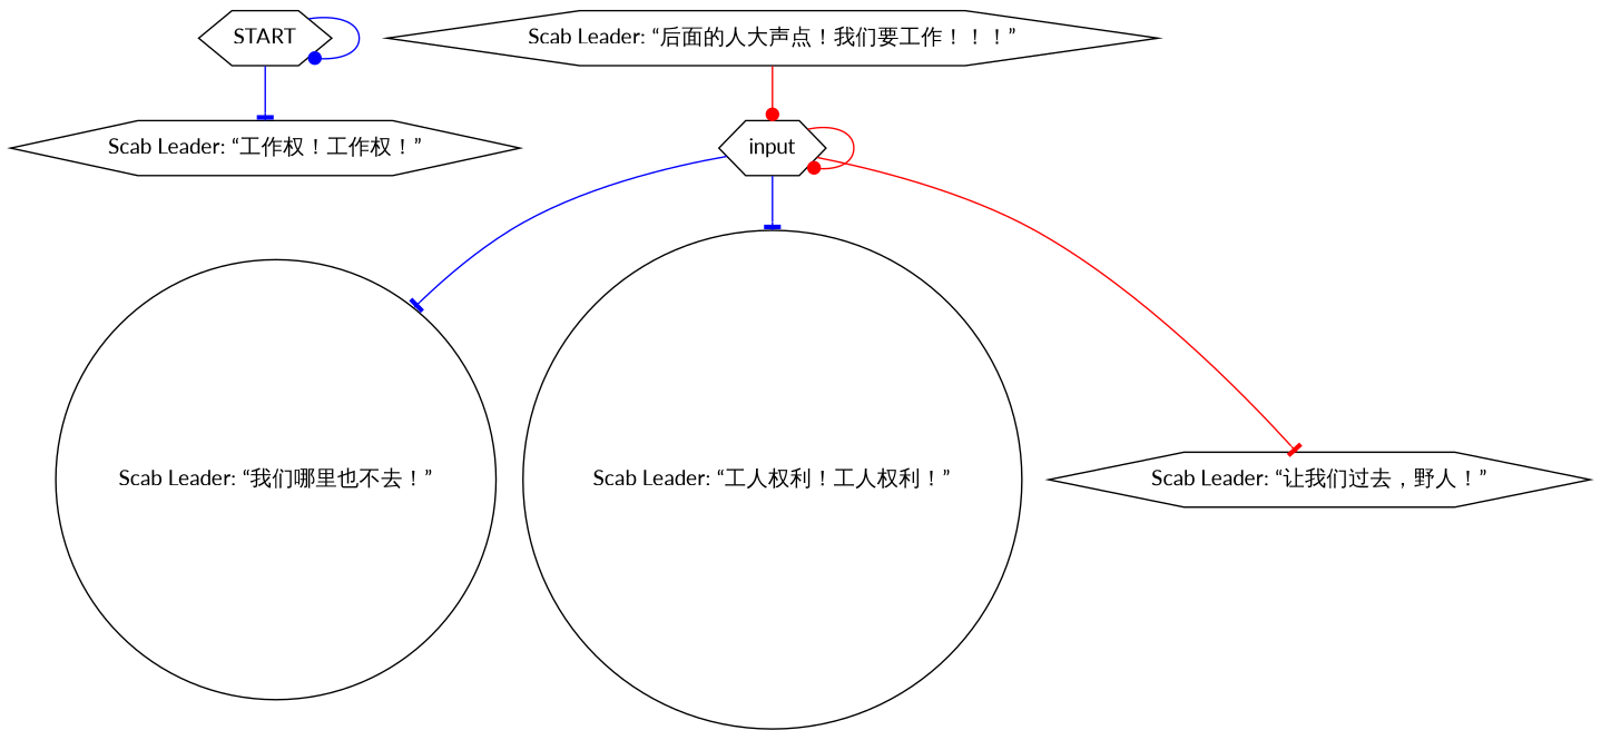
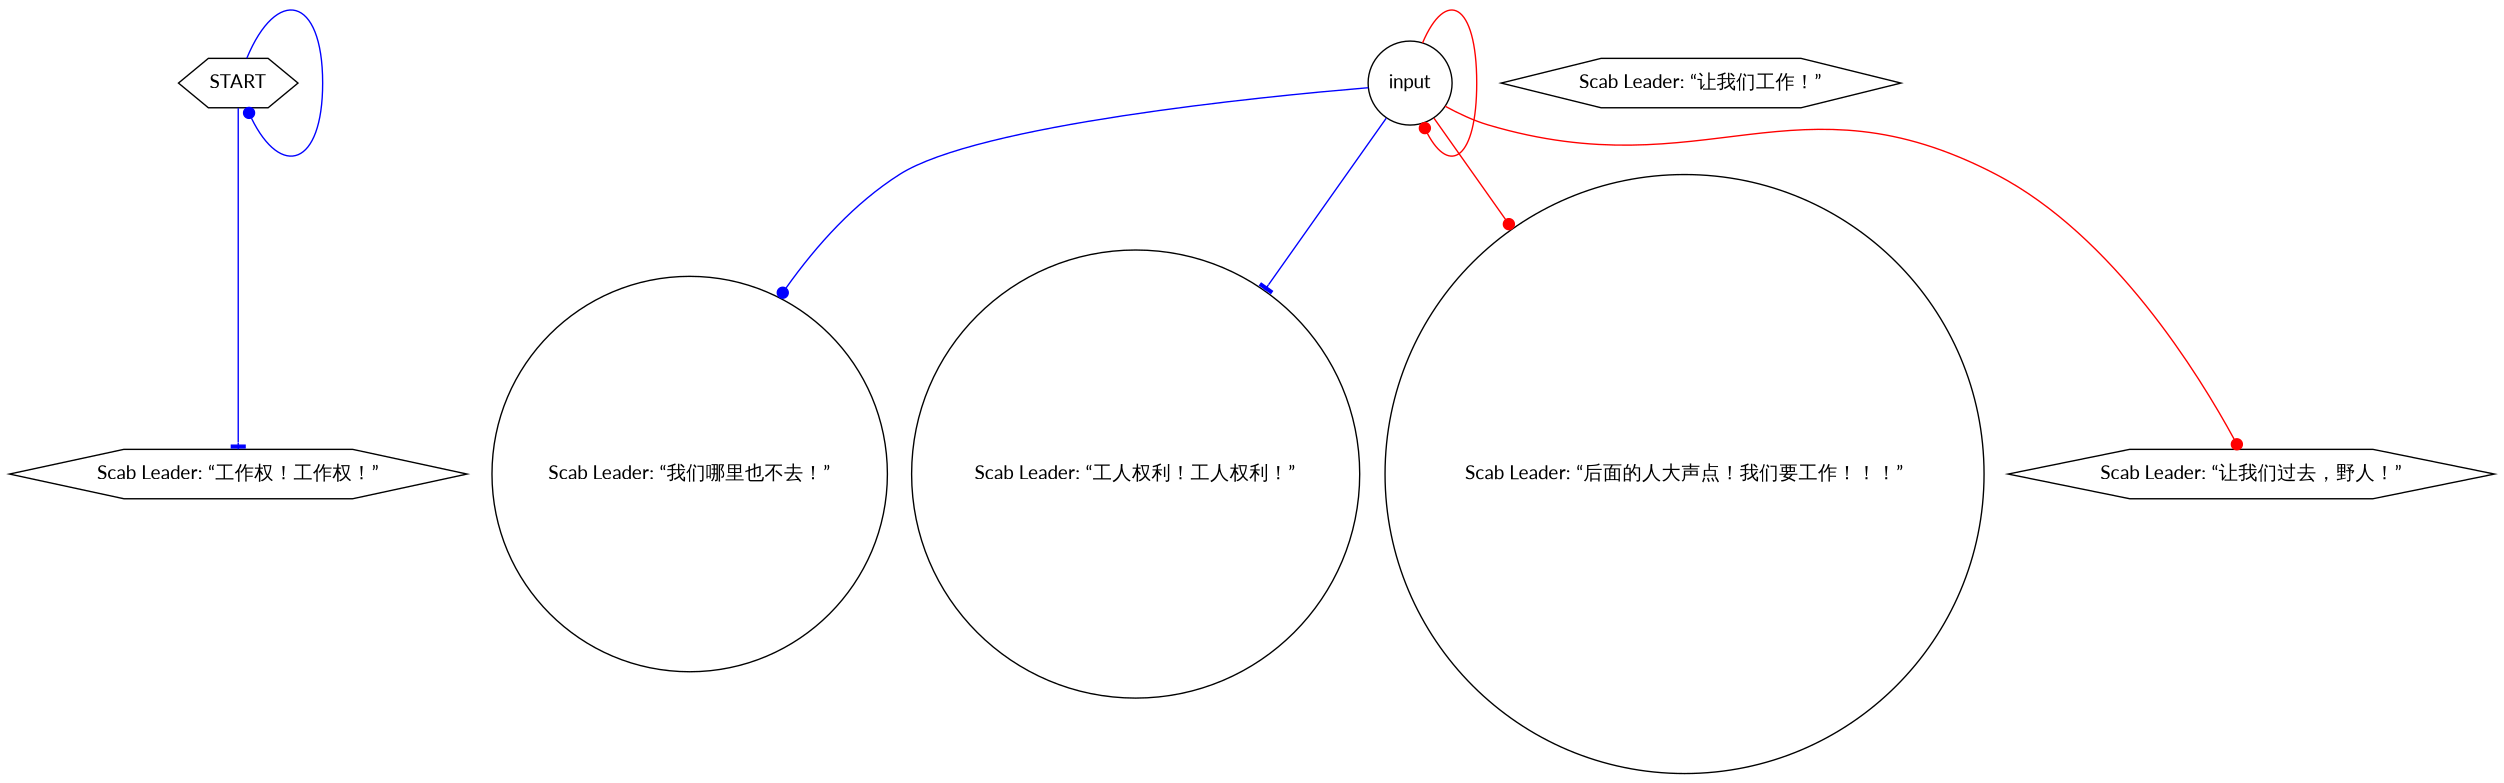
  digraph {
    fontname=Lato
    node [fontname=Lato shape=hexagon]
    edge [arrowhead=dot color=blue fontname=Lato]
    n1 [label=START]
    n2 [label="Scab Leader: “工作权！工作权！”"]
-   n3 [label=input]
+   n3 [label=input shape=circle]
    n4 [label="Scab Leader: “我们哪里也不去！”" shape=circle]
    n5 [label="Scab Leader: “工人权利！工人权利！”" shape=circle]
-   n6 [label="Scab Leader: “后面的人大声点！我们要工作！！！”"]
+   n6 [label="Scab Leader: “后面的人大声点！我们要工作！！！”" shape=circle]
    n7 [label="Scab Leader: “让我们过去，野人！”"]
+   n8 [label="Scab Leader: “让我们工作！”"]
    n1 -> n1
    n1 -> n2 [arrowhead=tee]
    n3 -> n3 [color=red]
-   n3 -> n4 [arrowhead=tee]
+   n3 -> n4
    n3 -> n5 [arrowhead=tee]
-   n6 -> n3 [color=red]
-   n3 -> n7 [arrowhead=tee color=red]
+   n3 -> n6 [color=red]
+   n3 -> n7 [color=red]
  }
